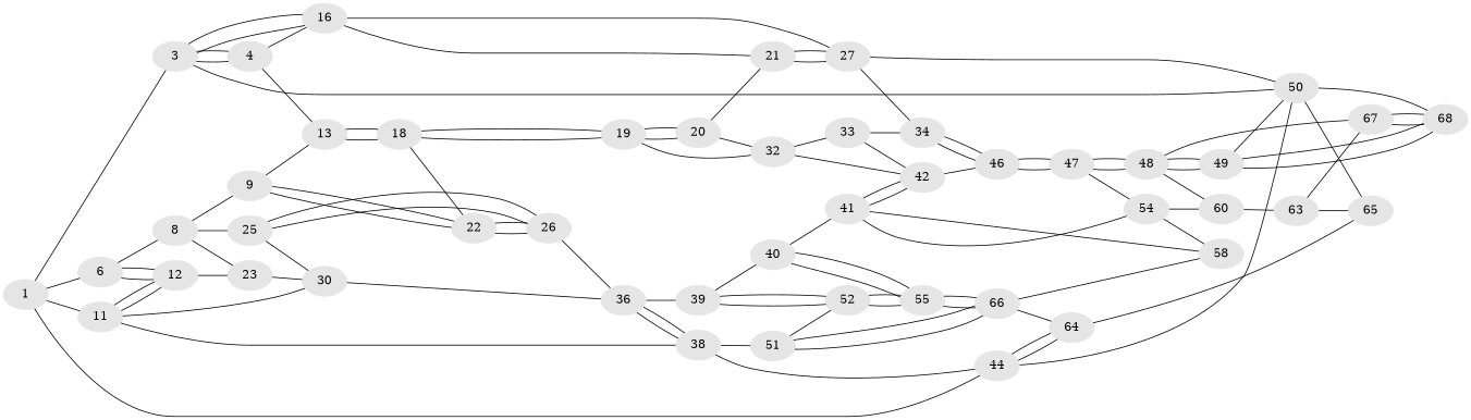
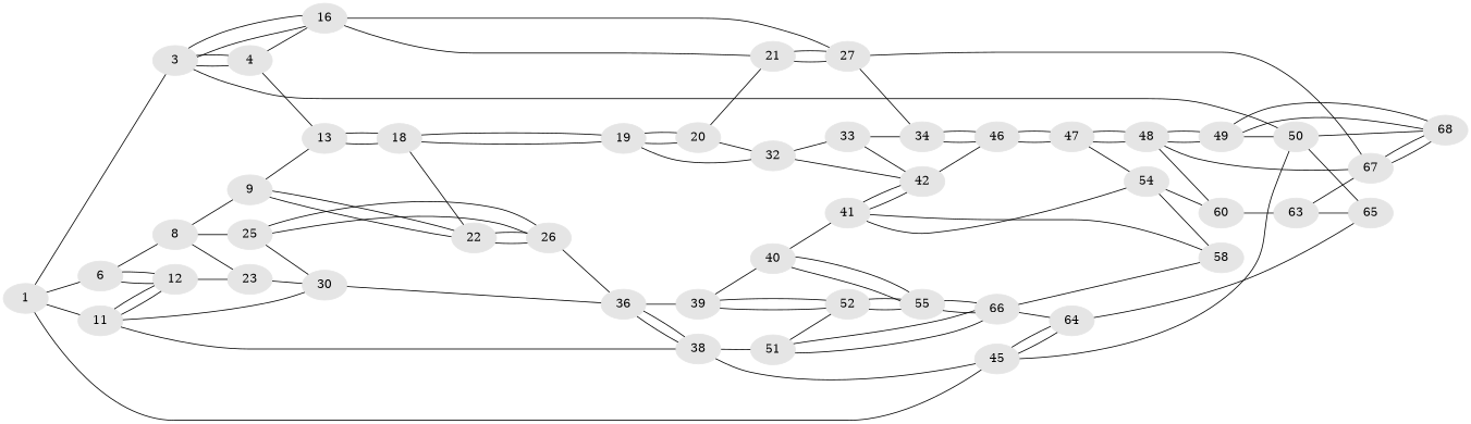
  graph {
    rankdir=LR
    node [color=gray90 style=filled]
    1 [super="+2"]
    3
    6 [super="+7"]
    11 [super="+29"]
-   44
+   44 [label=45]
    4 [super="+14"]
    16 [super="+17"]
    50 [super="+69"]
    8 [super="+24"]
    12 [super="+15"]
    30 [super="+31"]
    38 [super="+45"]
    64
    13
    21
    27 [super="+28"]
    68
    65
    18
    9 [super="+10"]
    22
    23
    25
    26
    36 [super="+37"]
    51
    19
    34
    20
    32 [super="+35"]
    33
    42 [super="+43"]
    39
    46
    47
    40
    52
    n38 [label=66 super="+57"]
    41 [super="+53"]
    55
    54 [super="+59"]
    58 [super="+62"]
    60
    48 [super="+61"]
    49
    67
    63 [super="+66"]
    1 -- 3
    1 -- 6
    1 -- 11
    1 -- 44
    3 -- 4
    3 -- 4
    3 -- 16
    3 -- 16
    3 -- 50
    6 -- 8
    6 -- 12 [weight=2]
    6 -- 12
    11 -- 12
    11 -- 12
    11 -- 30
    11 -- 38
    44 -- 50
    44 -- 64
    44 -- 64
    4 -- 16
    4 -- 13
    16 -- 21
    16 -- 27
    50 -- 68
    50 -- 65
    8 -- 9
    8 -- 23
    8 -- 25
    12 -- 23
    30 -- 36
    38 -- 44
    38 -- 51
    64 -- 65
    13 -- 18
    13 -- 18
    21 -- 27
    21 -- 27
-   27 -- 50
+   27 -- 67
    27 -- 34
    18 -- 22
    18 -- 19
    18 -- 19
    9 -- 13
    9 -- 22
    9 -- 22
    22 -- 26
    22 -- 26
    23 -- 30
    25 -- 30
    25 -- 26
    25 -- 26
    26 -- 36
    36 -- 38
    36 -- 38
    36 -- 39
    51 -- 52
    51 -- n38
    51 -- n38
    19 -- 20
    19 -- 20
    19 -- 32
    34 -- 46
    34 -- 46
    20 -- 21
    20 -- 32
    32 -- 33
    32 -- 42
    33 -- 34
    33 -- 42
    42 -- 46
    39 -- 40
    39 -- 52
    39 -- 52
    46 -- 47
    46 -- 47
    47 -- 54
    47 -- 48
    47 -- 48
    40 -- 41
    40 -- 55
    40 -- 55
    52 -- 55
    52 -- 55
    n38 -- 64
    n38 -- 58
    41 -- 42
    41 -- 42
    41 -- 54
    41 -- 58
    55 -- n38
    55 -- n38
    54 -- 58
    54 -- 60
    60 -- 63
    48 -- 60
    48 -- 49
    48 -- 49
    48 -- 67
    49 -- 50
    49 -- 68
    49 -- 68
    67 -- 68
    67 -- 68
    63 -- 65
    63 -- 67
  }
